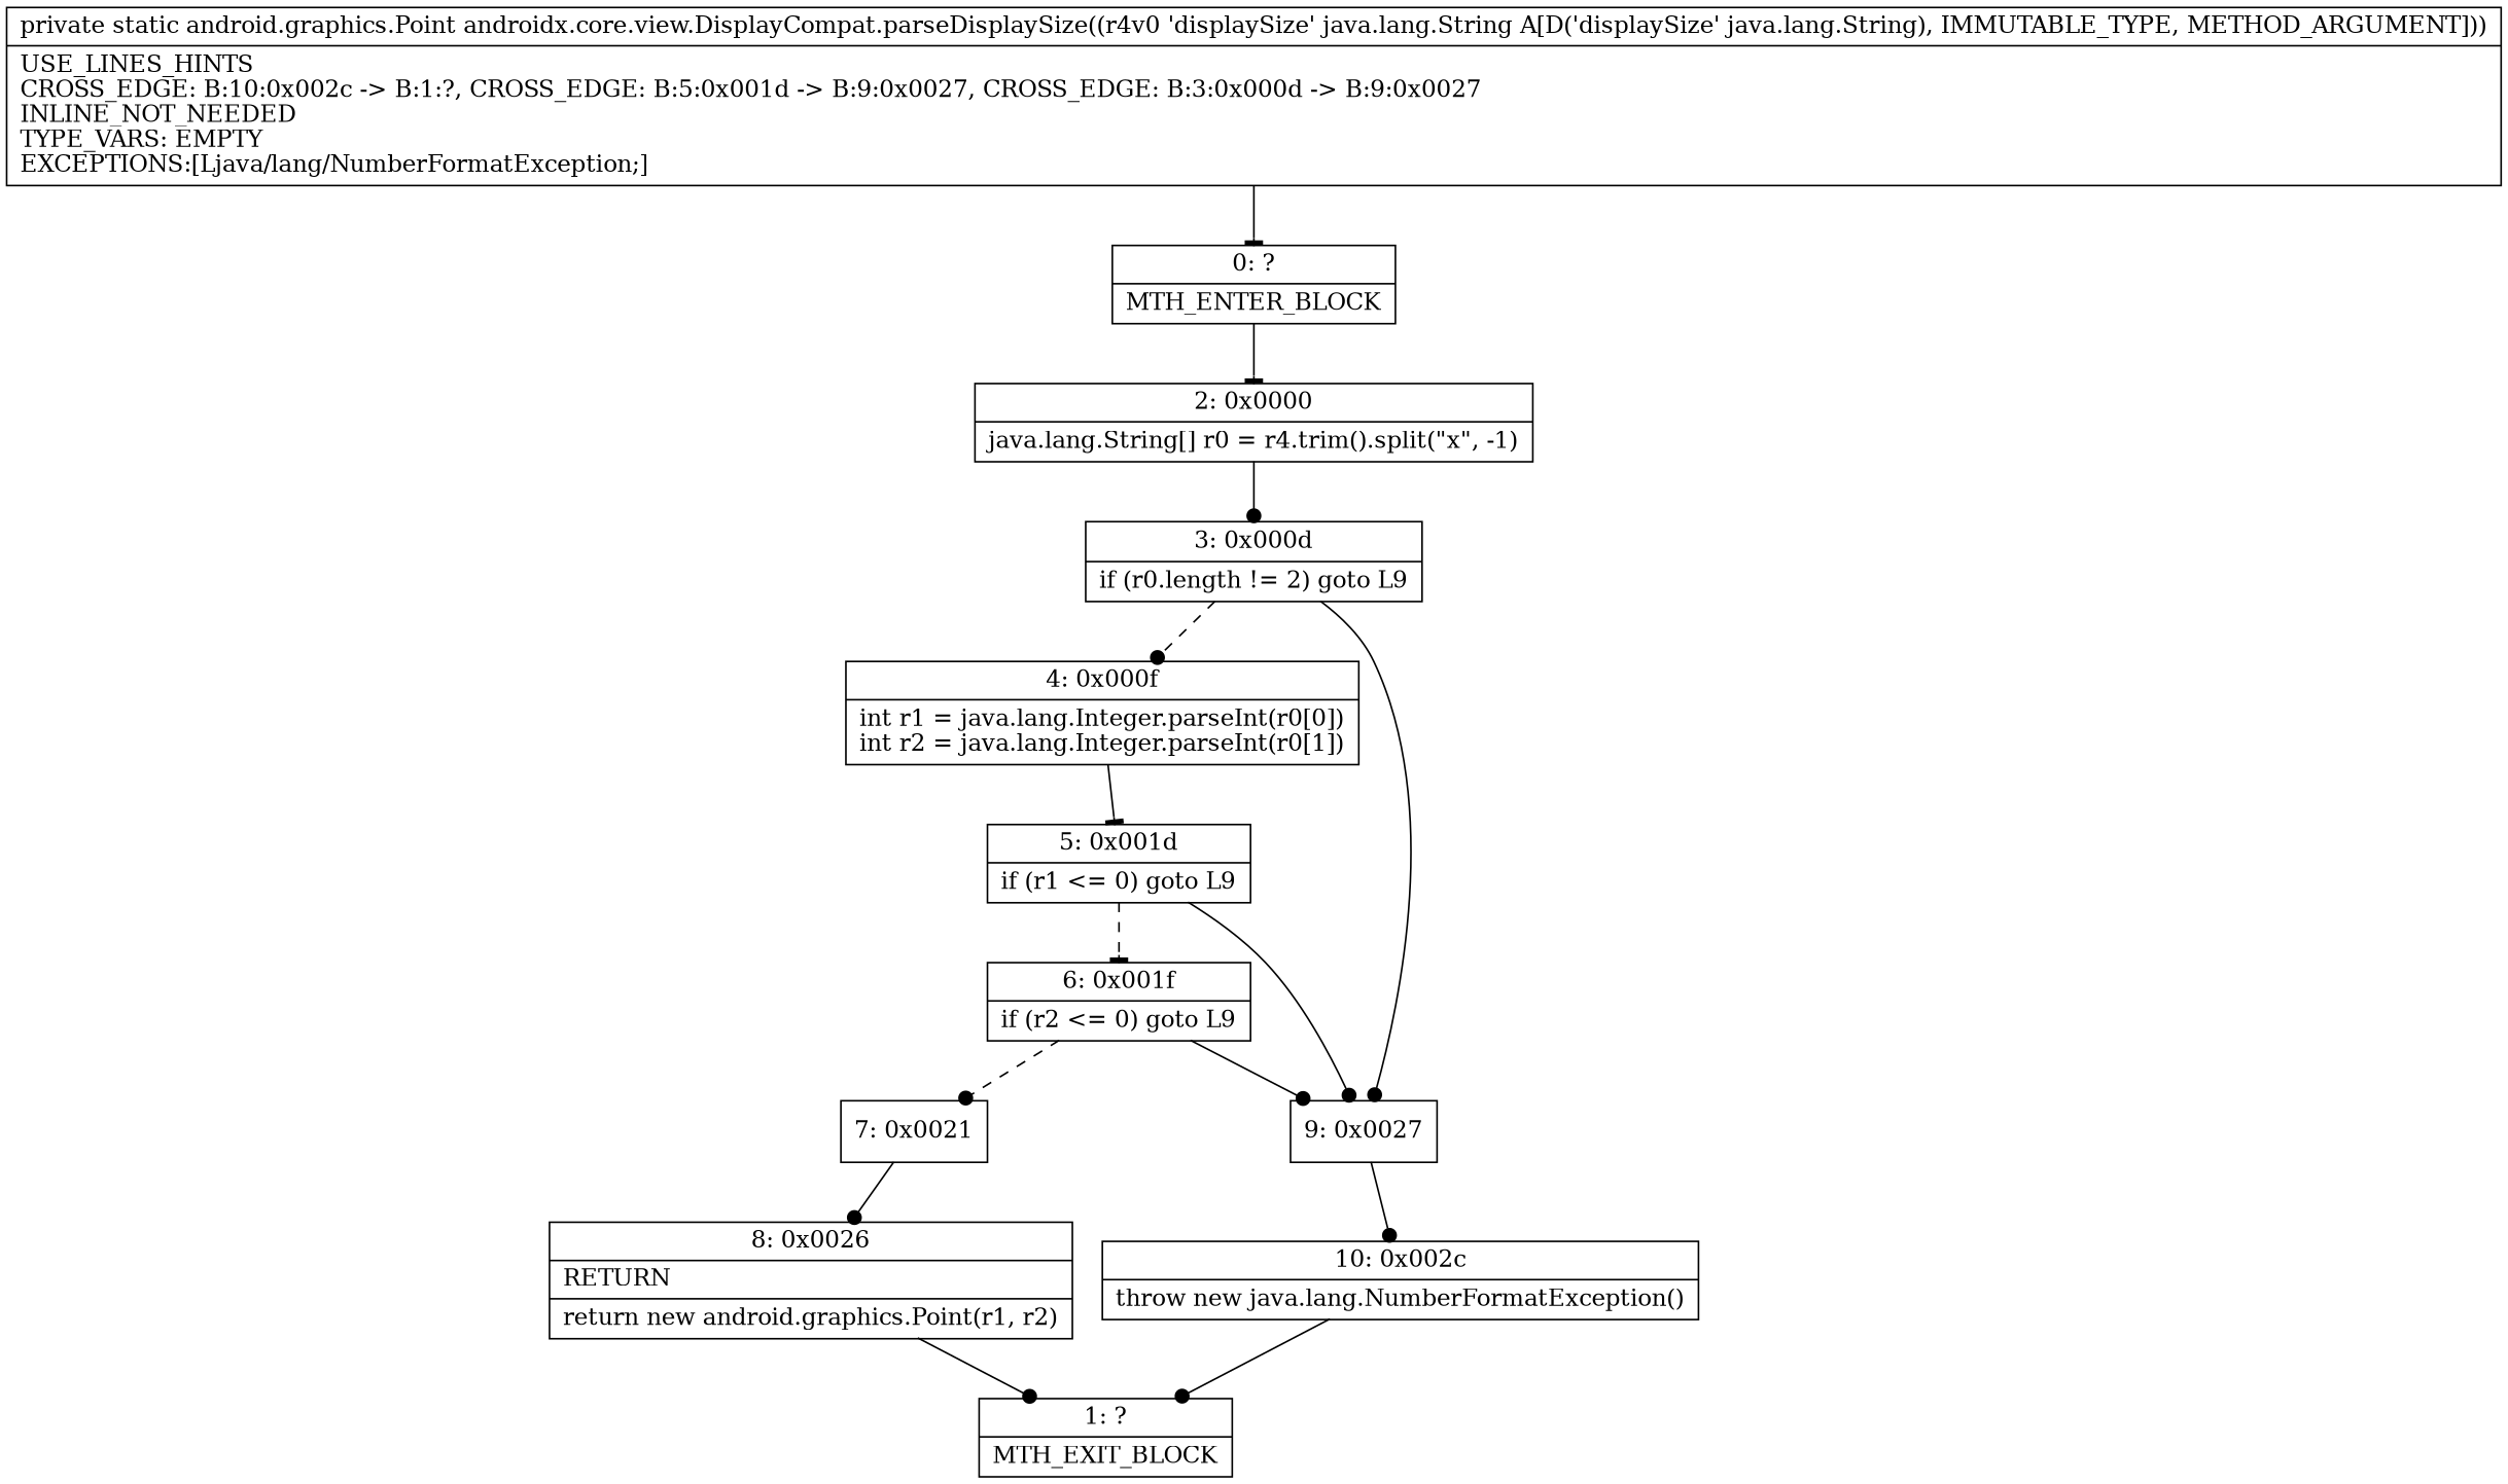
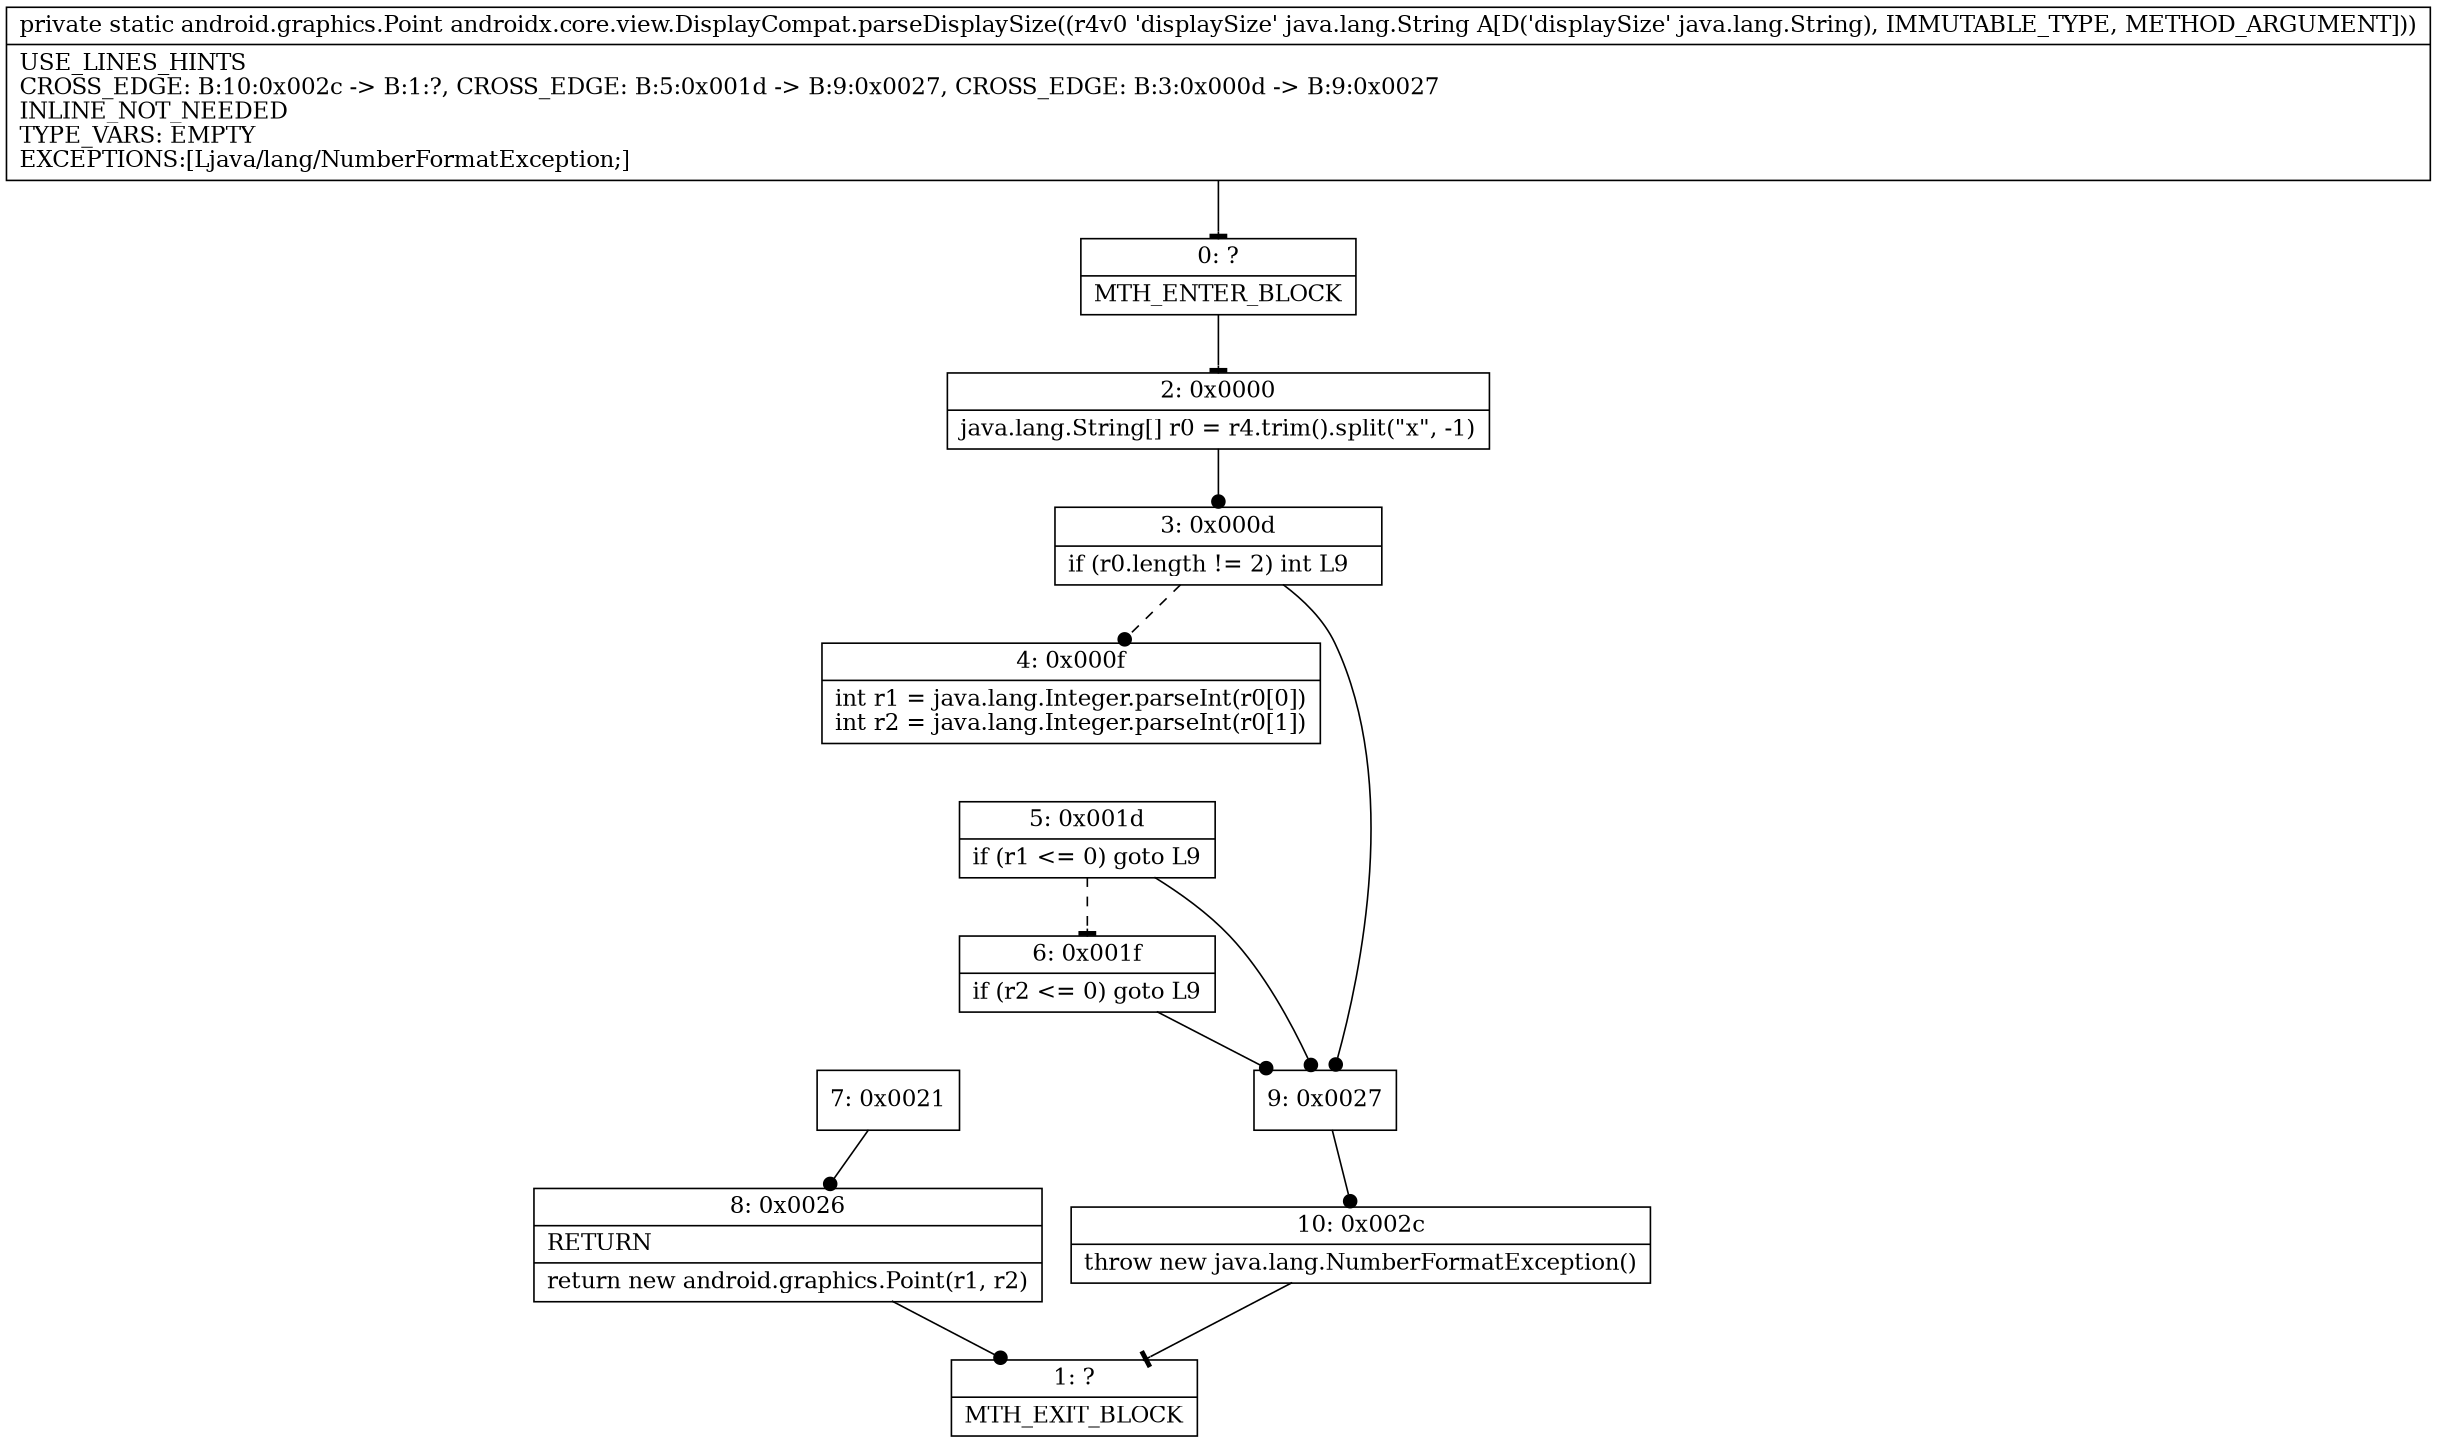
  digraph {
    node [shape=record]
    edge [arrowhead=dot]
    n1 [label="{0\:\ ?|MTH_ENTER_BLOCK\l}"]
    n2 [label="{2\:\ 0x0000|java.lang.String[] r0 = r4.trim().split(\"x\", \-1)\l}"]
-   n3 [label="{3\:\ 0x000d|if (r0.length != 2) goto L9\l}"]
+   n3 [label="{3\:\ 0x000d|if (r0.length != 2) int L9\l}"]
    n4 [label="{4\:\ 0x000f|int r1 = java.lang.Integer.parseInt(r0[0])\lint r2 = java.lang.Integer.parseInt(r0[1])\l}"]
    n5 [label="{9\:\ 0x0027}"]
    n6 [label="{5\:\ 0x001d|if (r1 \<= 0) goto L9\l}"]
    n7 [label="{10\:\ 0x002c|throw new java.lang.NumberFormatException()\l}"]
    n8 [label="{6\:\ 0x001f|if (r2 \<= 0) goto L9\l}"]
    n9 [label="{7\:\ 0x0021}"]
    n10 [label="{8\:\ 0x0026|RETURN\l|return new android.graphics.Point(r1, r2)\l}"]
    n11 [label="{1\:\ ?|MTH_EXIT_BLOCK\l}"]
    n12 [label="{private static android.graphics.Point androidx.core.view.DisplayCompat.parseDisplaySize((r4v0 'displaySize' java.lang.String A[D('displaySize' java.lang.String), IMMUTABLE_TYPE, METHOD_ARGUMENT]))  | USE_LINES_HINTS\lCROSS_EDGE: B:10:0x002c \-\> B:1:?, CROSS_EDGE: B:5:0x001d \-\> B:9:0x0027, CROSS_EDGE: B:3:0x000d \-\> B:9:0x0027\lINLINE_NOT_NEEDED\lTYPE_VARS: EMPTY\lEXCEPTIONS:[Ljava\/lang\/NumberFormatException;]\l}"]
    n1 -> n2 [arrowhead=tee]
    n2 -> n3
    n3 -> n4 [style=dashed]
    n3 -> n5
-   n4 -> n6 [arrowhead=tee]
    n5 -> n7
    n6 -> n5
    n6 -> n8 [arrowhead=tee style=dashed]
-   n7 -> n11
+   n7 -> n11 [arrowhead=tee]
    n8 -> n5
-   n8 -> n9 [style=dashed]
    n9 -> n10
    n10 -> n11
    n12 -> n1 [arrowhead=tee]
  }
